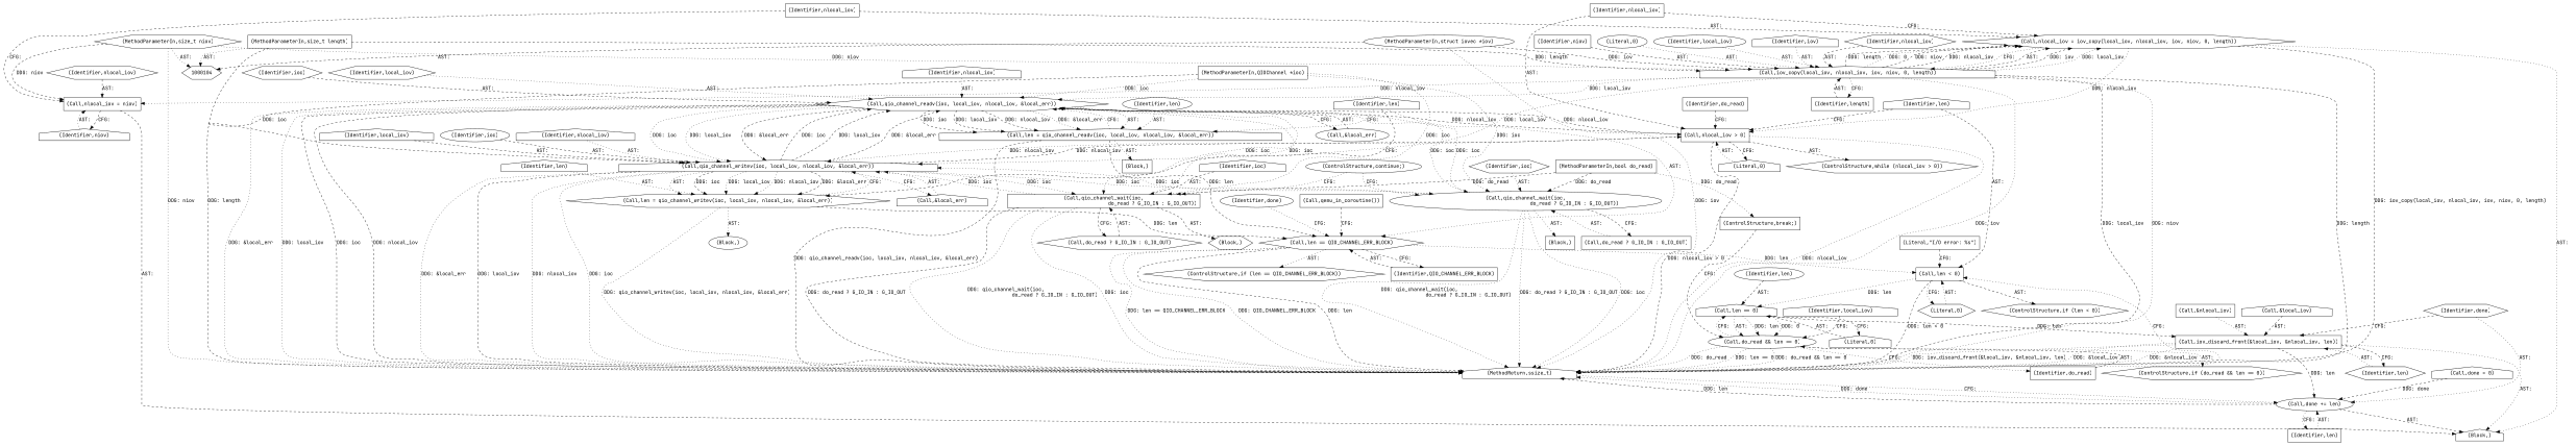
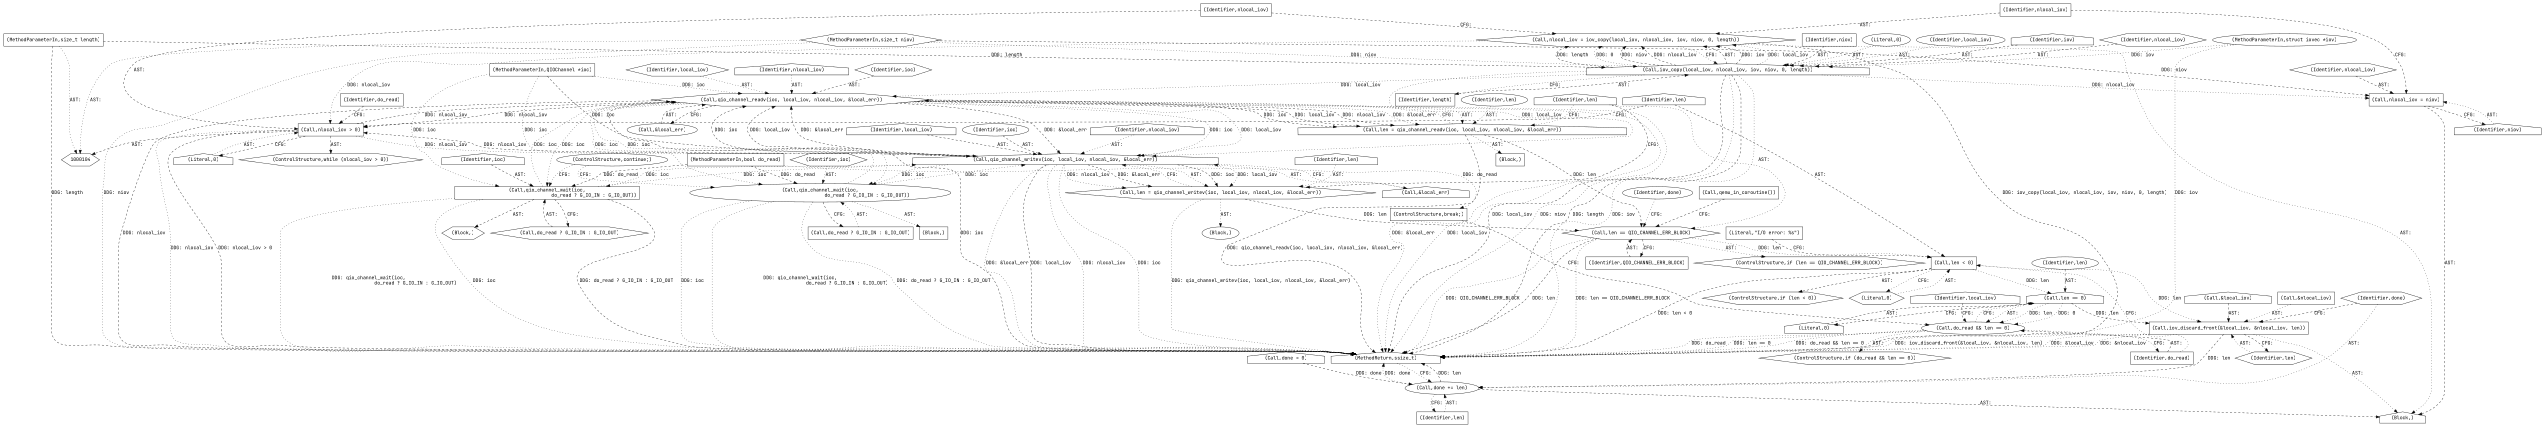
  digraph {
    fontname="JetBrains Mono"
    node [fontname="JetBrains Mono" shape=box]
    edge [fontname="JetBrains Mono" style=dotted]
    n1 [label="(Call,nlocal_iov = iov_copy(local_iov, nlocal_iov, iov, niov, 0, length))" shape=hexagon]
    n2 [label="(Call,iov_copy(local_iov, nlocal_iov, iov, niov, 0, length))" shape=house]
    n3 [label="(Call,nlocal_iov > 0)"]
    n4 [label="(Block,)" shape=house]
    n5 [label="(MethodReturn,ssize_t)" shape=house]
    n6 [label="(Call,qio_channel_readv(ioc, local_iov, nlocal_iov, &local_err))" shape=hexagon]
    n7 [label="(Call,qio_channel_writev(ioc, local_iov, nlocal_iov, &local_err))" shape=house]
    n8 [label="(Identifier,length)"]
    n9 [label="(Call,nlocal_iov = niov)"]
    n10 [label="(Literal,0)" shape=house]
    n11 [label="(ControlStructure,while (nlocal_iov > 0))" shape=hexagon]
    n12 [label="(Call,done += len)" shape=ellipse]
    n13 [label="(Call,len = qio_channel_readv(ioc, local_iov, nlocal_iov, &local_err))" shape=house]
    n14 [label="(Call,qio_channel_wait(ioc,\n                                 do_read ? G_IO_IN : G_IO_OUT))"]
    n15 [label="(Call,qio_channel_wait(ioc,\n                                 do_read ? G_IO_IN : G_IO_OUT))" shape=ellipse]
    n16 [label="(Call,&local_err)" shape=ellipse]
    n17 [label="(Call,len = qio_channel_writev(ioc, local_iov, nlocal_iov, &local_err))" shape=hexagon]
    n18 [label="(Call,&local_err)" shape=house]
    n19 [label="(Identifier,niov)" shape=house]
    n20 [label="(MethodParameterIn,size_t niov)" shape=hexagon]
    1000104 [shape=hexagon]
    n22 [label="(MethodParameterIn,struct iovec *iov)" shape=ellipse]
    n23 [label="(MethodParameterIn,size_t length)"]
    n24 [label="(Call,len == QIO_CHANNEL_ERR_BLOCK)" shape=hexagon]
    n25 [label="(Block,)"]
    n26 [label="(Call,do_read ? G_IO_IN : G_IO_OUT)" shape=hexagon]
    n27 [label="(Block,)" shape=hexagon]
    n28 [label="(Block,)"]
    n29 [label="(Call,do_read ? G_IO_IN : G_IO_OUT)"]
    n30 [label="(Call,len < 0)"]
    n31 [label="(Identifier,QIO_CHANNEL_ERR_BLOCK)"]
    n32 [label="(ControlStructure,if (len == QIO_CHANNEL_ERR_BLOCK))" shape=hexagon]
    n33 [label="(Call,len == 0)" shape=house]
    n34 [label="(Call,iov_discard_front(&local_iov, &nlocal_iov, len))"]
    n35 [label="(ControlStructure,if (len < 0))" shape=hexagon]
    n36 [label="(Literal,0)" shape=hexagon]
    n37 [label="(Call,do_read && len == 0)" shape=ellipse]
    n38 [label="(Literal,0)" shape=house]
    n39 [label="(Identifier,len)" shape=hexagon]
    n40 [label="(ControlStructure,if (do_read && len == 0))" shape=hexagon]
    n41 [label="(Identifier,do_read)"]
    n42 [label="(Identifier,len)"]
    n43 [label="(Block,)" shape=ellipse]
    n44 [label="(Literal,\"I/O error: %s\")"]
    n45 [label="(Identifier,niov)"]
    n46 [label="(Identifier,do_read)"]
    n47 [label="(Identifier,ioc)" shape=house]
    n48 [label="(Identifier,ioc)" shape=hexagon]
    n49 [label="(ControlStructure,break;)"]
    n50 [label="(Identifier,len)" shape=house]
    n51 [label="(Identifier,nlocal_iov)"]
    n52 [label="(Identifier,nlocal_iov)" shape=house]
    n53 [label="(Literal,0)" shape=ellipse]
    n54 [label="(Identifier,nlocal_iov)" shape=hexagon]
    n55 [label="(Call,&nlocal_iov)"]
    n56 [label="(Identifier,local_iov)" shape=house]
    n57 [label="(MethodParameterIn,QIOChannel *ioc)"]
    n58 [label="(Identifier,done)" shape=hexagon]
    n59 [label="(Identifier,nlocal_iov)"]
    n60 [label="(Identifier,local_iov)" shape=ellipse]
    n61 [label="(Identifier,len)" shape=house]
    n62 [label="(Identifier,local_iov)" shape=house]
    n63 [label="(Identifier,done)" shape=ellipse]
    n64 [label="(Identifier,len)" shape=ellipse]
    n65 [label="(Call,done = 0)" shape=house]
    n66 [label="(Identifier,ioc)" shape=ellipse]
    n67 [label="(Identifier,ioc)" shape=hexagon]
    n68 [label="(Call,&local_iov)" shape=house]
    n69 [label="(Identifier,local_iov)" shape=hexagon]
    n70 [label="(MethodParameterIn,bool do_read)"]
    n71 [label="(Identifier,iov)" shape=house]
    n72 [label="(Identifier,len)" shape=ellipse]
    n73 [label="(Identifier,nlocal_iov)" shape=house]
    n74 [label="(ControlStructure,continue;)" shape=ellipse]
    n75 [label="(Identifier,nlocal_iov)" shape=hexagon]
    n76 [label="(Call,qemu_in_coroutine())"]
    n77 [label="(Identifier,len)" shape=house]
    n1 -> n2 [label="CFG: "]
    n1 -> n3 [label="DDG: nlocal_iov"]
    n1 -> n4 [label="AST: "]
    n1 -> n5 [label="DDG: iov_copy(local_iov, nlocal_iov, iov, niov, 0, length)" style=dashed]
    n2 -> n1 [label="AST: " style=dashed]
    n2 -> n1 [label="DDG: iov" style=dashed]
    n2 -> n1 [label="DDG: local_iov"]
    n2 -> n1 [label="DDG: length" style=dashed]
    n2 -> n1 [label="DDG: 0"]
    n2 -> n1 [label="DDG: niov" style=dashed]
    n2 -> n1 [label="DDG: nlocal_iov" style=dashed]
    n2 -> n5 [label="DDG: iov"]
    n2 -> n5 [label="DDG: local_iov" style=dashed]
    n2 -> n5 [label="DDG: niov"]
    n2 -> n5 [label="DDG: length" style=dashed]
    n2 -> n6 [label="DDG: local_iov"]
    n2 -> n7 [label="DDG: local_iov"]
    n2 -> n8 [label="CFG: "]
    n2 -> n9 [label="DDG: nlocal_iov"]
    n3 -> n5 [label="DDG: nlocal_iov"]
    n3 -> n5 [label="DDG: nlocal_iov > 0" style=dashed]
    n3 -> n6 [label="DDG: nlocal_iov" style=dashed]
    n3 -> n7 [label="DDG: nlocal_iov"]
    n3 -> n10 [label="CFG: " style=dashed]
    n3 -> n11 [label="AST: " style=dashed]
    n5 -> n12 [label="CFG: "]
    n6 -> n3 [label="DDG: nlocal_iov" style=dashed]
    n6 -> n5 [label="DDG: &local_err"]
    n6 -> n5 [label="DDG: local_iov"]
    n6 -> n5 [label="DDG: ioc" style=dashed]
    n6 -> n5 [label="DDG: nlocal_iov" style=dashed]
    n6 -> n7 [label="DDG: ioc"]
    n6 -> n7 [label="DDG: local_iov"]
    n6 -> n7 [label="DDG: &local_err" style=dashed]
    n6 -> n13 [label="AST: "]
    n6 -> n13 [label="DDG: ioc" style=dashed]
    n6 -> n13 [label="DDG: local_iov" style=dashed]
    n6 -> n13 [label="DDG: nlocal_iov" style=dashed]
    n6 -> n13 [label="DDG: &local_err"]
    n6 -> n14 [label="DDG: ioc"]
    n6 -> n15 [label="DDG: ioc"]
    n6 -> n16 [label="CFG: " style=dashed]
    n7 -> n3 [label="DDG: nlocal_iov" style=dashed]
    n7 -> n5 [label="DDG: local_iov" style=dashed]
    n7 -> n5 [label="DDG: nlocal_iov"]
    n7 -> n5 [label="DDG: ioc"]
    n7 -> n5 [label="DDG: &local_err"]
    n7 -> n6 [label="DDG: ioc" style=dashed]
    n7 -> n6 [label="DDG: local_iov" style=dashed]
    n7 -> n6 [label="DDG: &local_err" style=dashed]
    n7 -> n14 [label="DDG: ioc"]
    n7 -> n15 [label="DDG: ioc"]
    n7 -> n17 [label="AST: "]
    n7 -> n17 [label="DDG: ioc" style=dashed]
    n7 -> n17 [label="DDG: local_iov"]
    n7 -> n17 [label="DDG: nlocal_iov"]
    n7 -> n17 [label="DDG: &local_err" style=dashed]
    n7 -> n18 [label="CFG: "]
    n8 -> n2 [label="AST: " style=dashed]
    n9 -> n4 [label="AST: " style=dashed]
    n9 -> n19 [label="CFG: " style=dashed]
    n10 -> n3 [label="AST: "]
    n12 -> n4 [label="AST: " style=dashed]
    n12 -> n5 [label="DDG: len" style=dashed]
    n12 -> n5 [label="DDG: done"]
    n12 -> n42 [label="CFG: "]
    n13 -> n5 [label="DDG: qio_channel_readv(ioc, local_iov, nlocal_iov, &local_err)" style=dashed]
    n13 -> n6 [label="CFG: "]
    n13 -> n24 [label="DDG: len" style=dashed]
    n13 -> n25 [label="AST: "]
    n14 -> n5 [label="DDG: do_read ? G_IO_IN : G_IO_OUT" style=dashed]
    n14 -> n5 [label="DDG: qio_channel_wait(ioc,\n                                 do_read ? G_IO_IN : G_IO_OUT)"]
    n14 -> n5 [label="DDG: ioc"]
    n14 -> n6 [label="DDG: ioc"]
    n14 -> n7 [label="DDG: ioc"]
    n14 -> n26 [label="CFG: " style=dashed]
    n14 -> n27 [label="AST: " style=dashed]
    n15 -> n5 [label="DDG: qio_channel_wait(ioc,\n                                 do_read ? G_IO_IN : G_IO_OUT)"]
    n15 -> n5 [label="DDG: do_read ? G_IO_IN : G_IO_OUT"]
    n15 -> n5 [label="DDG: ioc"]
    n15 -> n6 [label="DDG: ioc"]
    n15 -> n7 [label="DDG: ioc"]
    n15 -> n28 [label="AST: "]
    n15 -> n29 [label="CFG: " style=dashed]
    n16 -> n6 [label="AST: " style=dashed]
    n17 -> n5 [label="DDG: qio_channel_writev(ioc, local_iov, nlocal_iov, &local_err)"]
    n17 -> n7 [label="CFG: "]
    n17 -> n24 [label="DDG: len" style=dashed]
    n17 -> n43 [label="AST: "]
    n18 -> n7 [label="AST: "]
    n19 -> n9 [label="AST: "]
    n20 -> n2 [label="DDG: niov"]
    n20 -> n5 [label="DDG: niov"]
    n20 -> n9 [label="DDG: niov" style=dashed]
    n20 -> 1000104 [label="AST: "]
-   n22 -> n2 [label="DDG: iov" style=dashed]
+   n22 -> n2 [label="DDG: iov"]
    n22 -> n5 [label="DDG: iov"]
-   n22 -> 1000104 [label="AST: " style=dashed]
+   n3 -> 1000104 [label="AST: " style=dashed]
    n23 -> n2 [label="DDG: length" style=dashed]
    n23 -> n5 [label="DDG: length" style=dashed]
    n23 -> 1000104 [label="AST: "]
    n24 -> n5 [label="DDG: len == QIO_CHANNEL_ERR_BLOCK"]
    n24 -> n5 [label="DDG: QIO_CHANNEL_ERR_BLOCK"]
    n24 -> n5 [label="DDG: len" style=dashed]
    n24 -> n30 [label="DDG: len"]
    n24 -> n31 [label="CFG: " style=dashed]
    n24 -> n32 [label="AST: "]
    n26 -> n14 [label="AST: " style=dashed]
    n29 -> n15 [label="AST: "]
    n30 -> n5 [label="DDG: len < 0" style=dashed]
    n30 -> n33 [label="DDG: len"]
+   n30 -> n34 [label="DDG: len"]
    n30 -> n35 [label="AST: " style=dashed]
    n30 -> n36 [label="CFG: "]
    n31 -> n24 [label="AST: " style=dashed]
    n33 -> n34 [label="DDG: len" style=dashed]
    n33 -> n37 [label="AST: "]
    n33 -> n37 [label="DDG: len"]
    n33 -> n37 [label="DDG: 0"]
    n33 -> n38 [label="CFG: " style=dashed]
    n34 -> n4 [label="AST: "]
    n34 -> n5 [label="DDG: iov_discard_front(&local_iov, &nlocal_iov, len)"]
    n34 -> n5 [label="DDG: &local_iov"]
    n34 -> n5 [label="DDG: &nlocal_iov"]
    n34 -> n12 [label="DDG: len" style=dashed]
    n34 -> n39 [label="CFG: " style=dashed]
    n36 -> n30 [label="AST: "]
    n37 -> n5 [label="DDG: do_read"]
    n37 -> n5 [label="DDG: len == 0"]
    n37 -> n5 [label="DDG: do_read && len == 0"]
    n37 -> n33 [label="CFG: "]
    n37 -> n40 [label="AST: "]
    n37 -> n41 [label="CFG: "]
    n38 -> n33 [label="AST: " style=dashed]
    n39 -> n34 [label="AST: "]
    n41 -> n30 [label="CFG: "]
    n41 -> n37 [label="AST: " style=dashed]
    n42 -> n12 [label="AST: "]
    n44 -> n30 [label="CFG: " style=dashed]
    n45 -> n2 [label="AST: " style=dashed]
    n46 -> n3 [label="CFG: " style=dashed]
    n47 -> n14 [label="AST: " style=dashed]
    n48 -> n15 [label="AST: "]
    n49 -> n37 [label="CFG: " style=dashed]
    n50 -> n17 [label="AST: "]
    n51 -> n1 [label="AST: " style=dashed]
    n51 -> n9 [label="CFG: " style=dashed]
    n52 -> n6 [label="AST: "]
    n53 -> n2 [label="AST: "]
    n54 -> n9 [label="AST: " style=dashed]
    n55 -> n34 [label="AST: "]
    n56 -> n7 [label="AST: " style=dashed]
    n57 -> n6 [label="DDG: ioc"]
    n57 -> n7 [label="DDG: ioc" style=dashed]
    n57 -> n14 [label="DDG: ioc"]
    n57 -> n15 [label="DDG: ioc"]
    n58 -> n12 [label="AST: "]
    n58 -> n34 [label="CFG: " style=dashed]
    n59 -> n1 [label="CFG: " style=dashed]
    n59 -> n3 [label="AST: " style=dashed]
    n60 -> n2 [label="AST: "]
    n61 -> n3 [label="CFG: " style=dashed]
    n61 -> n30 [label="AST: " style=dashed]
    n62 -> n37 [label="CFG: " style=dashed]
    n63 -> n24 [label="CFG: "]
    n64 -> n13 [label="AST: "]
    n65 -> n12 [label="DDG: done" style=dashed]
    n66 -> n7 [label="AST: " style=dashed]
    n67 -> n6 [label="AST: " style=dashed]
    n68 -> n34 [label="AST: " style=dashed]
    n69 -> n6 [label="AST: "]
    n70 -> n14 [label="DDG: do_read" style=dashed]
    n70 -> n15 [label="DDG: do_read" style=dashed]
    n70 -> n49 [label="DDG: do_read"]
-   n71 -> n2 [label="AST: "]
+   n71 -> n2 [label="AST: " style=dashed]
    n72 -> n33 [label="AST: " style=dashed]
    n73 -> n7 [label="AST: "]
    n74 -> n14 [label="CFG: "]
    n74 -> n15 [label="CFG: "]
    n75 -> n2 [label="AST: " style=dashed]
    n76 -> n24 [label="CFG: " style=dashed]
    n77 -> n13 [label="CFG: "]
    n77 -> n17 [label="CFG: " style=dashed]
    n77 -> n24 [label="AST: "]
  }
